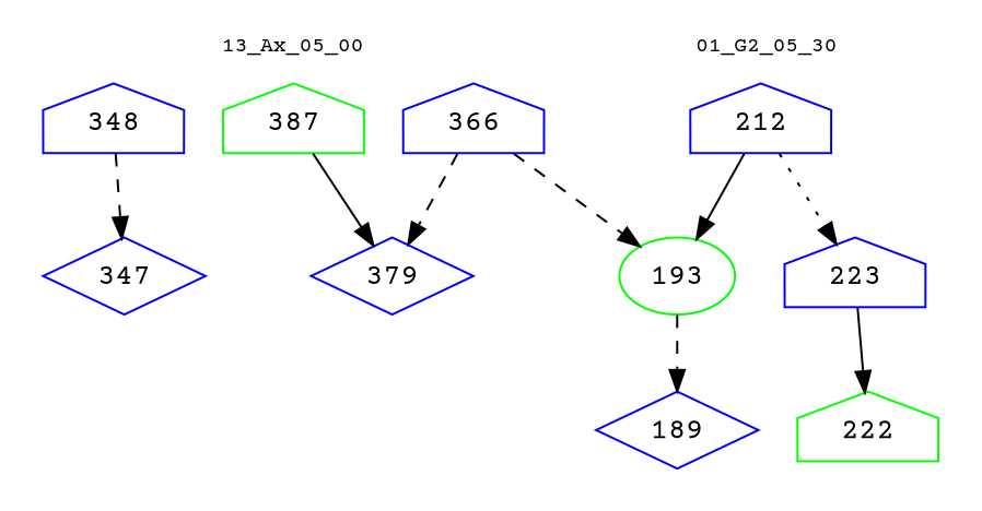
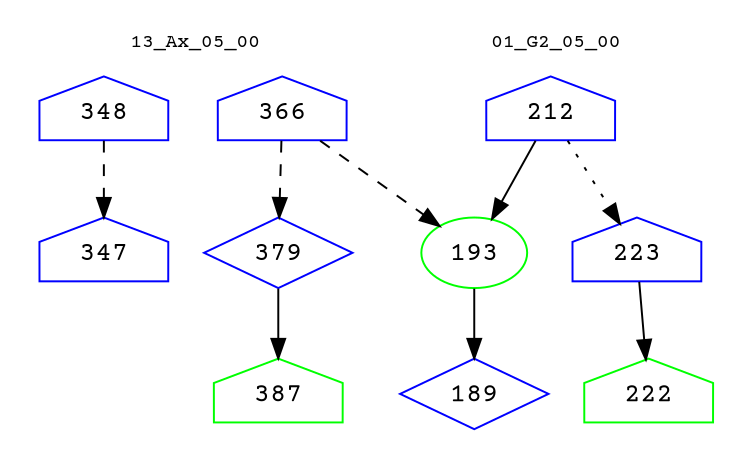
  digraph {
    fontname="Courier Prime"
    node [color=blue fontname="Courier Prime" shape=house]
    edge [color=black fontname="Courier Prime" style=dashed]
    n1 [label=366]
    n2 [label=348]
    n3 [label=379 shape=diamond]
-   n4 [label=347 shape=diamond]
+   n4 [label=347]
    n5 [color=green label=387]
    n6 [label=212]
    n7 [color=green label=193 shape=ellipse]
    n8 [label=223]
    n9 [label=189 shape=diamond]
    n10 [color=green label=222]
    subgraph cluster_1 {
      color=white
      fontsize=10
      label="13_Ax_05_00"
      n1
      n2
      n3
      n4
      n5
    }
    subgraph cluster_2 {
      color=white
      fontsize=10
-     label="01_G2_05_30"
+     label="01_G2_05_00"
      n6
      n7
      n8
      n9
      n10
    }
    n1 -> n3
    n1 -> n7
    n2 -> n4
-   n5 -> n3 [style=solid]
+   n3 -> n5 [style=solid]
    n6 -> n7 [style=solid]
    n6 -> n8 [style=dotted]
-   n7 -> n9
+   n7 -> n9 [style=solid]
    n8 -> n10 [style=solid]
  }
